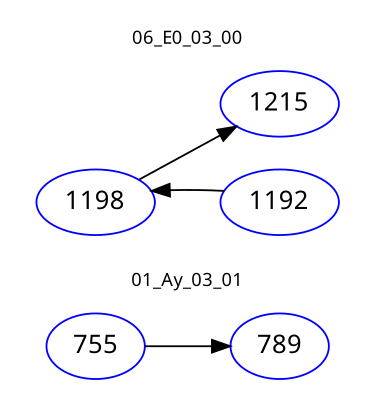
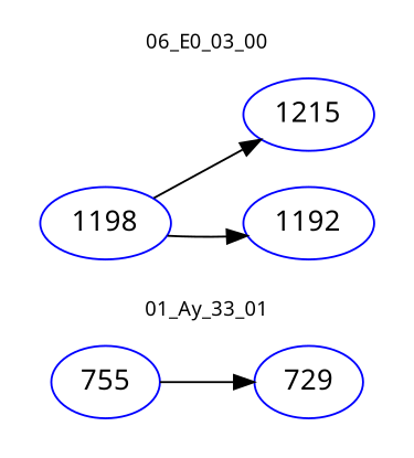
  digraph {
    fontname="Noto Sans"
    rankdir=LR
    node [color=blue fontname="Noto Sans"]
    edge [color=black fontname="Noto Sans"]
    n1 [label=755]
-   n2 [label=789]
+   n2 [label=729]
    n3 [label=1198]
    n4 [label=1192]
    n5 [label=1215]
    subgraph cluster_1 {
      color=white
      fontsize=10
-     label="01_Ay_03_01"
+     label="01_Ay_33_01"
      n1
      n2
    }
    subgraph cluster_2 {
      color=white
      fontsize=10
      label="06_E0_03_00"
      n3
      n4
      n5
    }
    n1 -> n2
-   n4 -> n3
+   n3 -> n4
    n3 -> n5
  }
